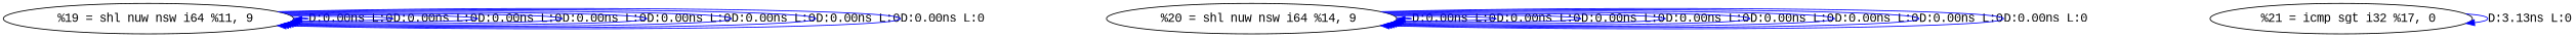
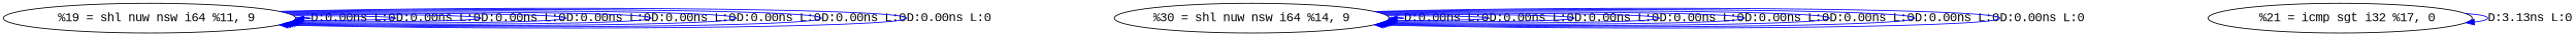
  digraph {
    fontname="Liberation Mono"
    node [fontname="Liberation Mono"]
    edge [color=blue fontname="Liberation Mono"]
    n1 [label="  %19 = shl nuw nsw i64 %11, 9"]
-   n2 [label="  %20 = shl nuw nsw i64 %14, 9"]
+   n2 [label="%30 = shl nuw nsw i64 %14, 9"]
    n3 [label="  %21 = icmp sgt i32 %17, 0"]
    n1 -> n1 [label="D:0.00ns L:0"]
    n1 -> n1 [label="D:0.00ns L:0"]
    n1 -> n1 [label="D:0.00ns L:0"]
    n1 -> n1 [label="D:0.00ns L:0"]
    n1 -> n1 [label="D:0.00ns L:0"]
    n1 -> n1 [label="D:0.00ns L:0"]
    n1 -> n1 [label="D:0.00ns L:0"]
    n1 -> n1 [label="D:0.00ns L:0"]
    n2 -> n2 [label="D:0.00ns L:0"]
    n2 -> n2 [label="D:0.00ns L:0"]
    n2 -> n2 [label="D:0.00ns L:0"]
    n2 -> n2 [label="D:0.00ns L:0"]
    n2 -> n2 [label="D:0.00ns L:0"]
    n2 -> n2 [label="D:0.00ns L:0"]
    n2 -> n2 [label="D:0.00ns L:0"]
    n2 -> n2 [label="D:0.00ns L:0"]
    n3 -> n3 [label="D:3.13ns L:0"]
  }
